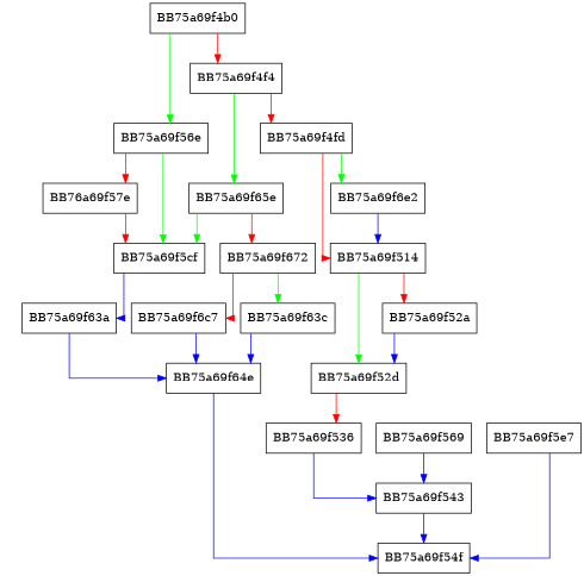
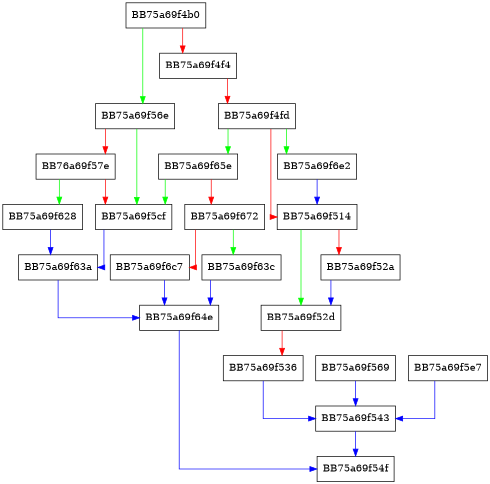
  digraph {
    fontname="DejaVu Serif"
    splines=ortho
    node [fontname="DejaVu Serif" shape=box]
    edge [color=blue fontname="DejaVu Serif"]
    BB75a69f4b0
    BB75a69f56e
    BB75a69f4f4
    n4 [label=BB76a69f57e]
    BB75a69f5cf
    BB75a69f65e
    BB75a69f4fd
    BB75a69f5e7
    BB75a69f54f
+   BB75a69f628
    BB75a69f672
    BB75a69f6e2
    BB75a69f514
    BB75a69f63c
    BB75a69f6c7
    BB75a69f52d
    BB75a69f52a
    BB75a69f536
    BB75a69f569
    BB75a69f543
    BB75a69f63a
    BB75a69f64e
    BB75a69f4b0 -> BB75a69f56e [color=green]
    BB75a69f4b0 -> BB75a69f4f4 [color=red]
    BB75a69f56e -> n4 [color=red]
    BB75a69f56e -> BB75a69f5cf [color=green]
-   BB75a69f4f4 -> BB75a69f65e [color=green]
+   BB75a69f4fd -> BB75a69f65e [color=green]
    BB75a69f4f4 -> BB75a69f4fd [color=red]
    n4 -> BB75a69f5cf [color=red]
+   n4 -> BB75a69f628 [color=green]
    BB75a69f5cf -> BB75a69f63a
    BB75a69f65e -> BB75a69f5cf [color=green]
    BB75a69f65e -> BB75a69f672 [color=red]
    BB75a69f4fd -> BB75a69f6e2 [color=green]
    BB75a69f4fd -> BB75a69f514 [color=red]
-   BB75a69f5e7 -> BB75a69f54f
+   BB75a69f5e7 -> BB75a69f543
+   BB75a69f628 -> BB75a69f63a
    BB75a69f672 -> BB75a69f63c [color=green]
    BB75a69f672 -> BB75a69f6c7 [color=red]
    BB75a69f6e2 -> BB75a69f514
    BB75a69f514 -> BB75a69f52d [color=green]
    BB75a69f514 -> BB75a69f52a [color=red]
    BB75a69f63c -> BB75a69f64e
    BB75a69f6c7 -> BB75a69f64e
    BB75a69f52d -> BB75a69f536 [color=red]
    BB75a69f52a -> BB75a69f52d
    BB75a69f536 -> BB75a69f543
    BB75a69f569 -> BB75a69f543
    BB75a69f543 -> BB75a69f54f
    BB75a69f63a -> BB75a69f64e
    BB75a69f64e -> BB75a69f54f
  }
